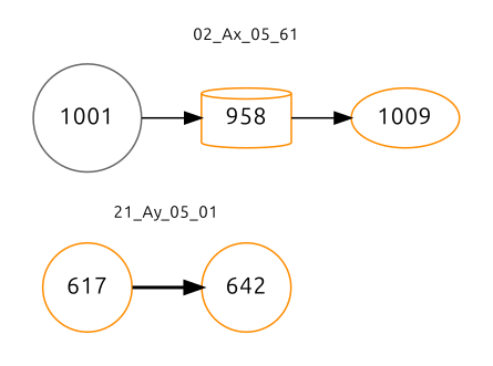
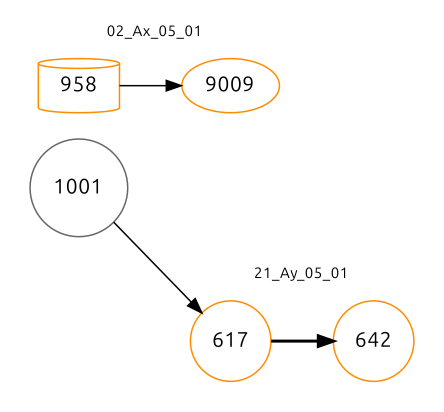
  digraph {
    fontname=Ubuntu
    rankdir=LR
    node [color=darkorange fontname=Ubuntu shape=circle]
    edge [color=black fontname=Ubuntu style=solid]
    n1 [label=617]
    n2 [label=642]
    n3 [color=gray40 label=1001]
    n4 [label=958 shape=cylinder]
-   n5 [label=1009 shape=ellipse]
+   n5 [label=9009 shape=ellipse]
    subgraph cluster_1 {
      color=white
      fontsize=10
      label="21_Ay_05_01"
      n1
      n2
    }
    subgraph cluster_2 {
      color=white
      fontsize=10
-     label="02_Ax_05_61"
+     label="02_Ax_05_01"
      n3
      n4
      n5
    }
    n1 -> n2 [style=bold]
-   n3 -> n4
+   n3 -> n1
    n4 -> n5
  }
